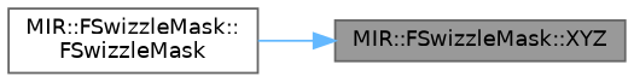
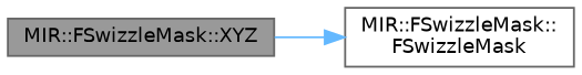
  digraph {
    rankdir=LR
    fontname="DejaVu Sans"
    node [fontname="DejaVu Sans" fontsize=10 shape=box style=filled]
    n1 [color=gray40 fillcolor=grey60 fontcolor=black height=0.2 label="MIR::FSwizzleMask::XYZ" width=0.4]
    n2 [color=grey40 fillcolor=white height=0.2 label="MIR::FSwizzleMask::\lFSwizzleMask" width=0.4]
-   n2 -> n1 [color=steelblue1 fontname="DejaVu Sans" fontsize=10 labelfontname=Helvetica labelfontsize=10 style=solid]
+   n1 -> n2 [color=steelblue1 fontname="DejaVu Sans" fontsize=10 labelfontname=Helvetica labelfontsize=10 style=solid]
  }
